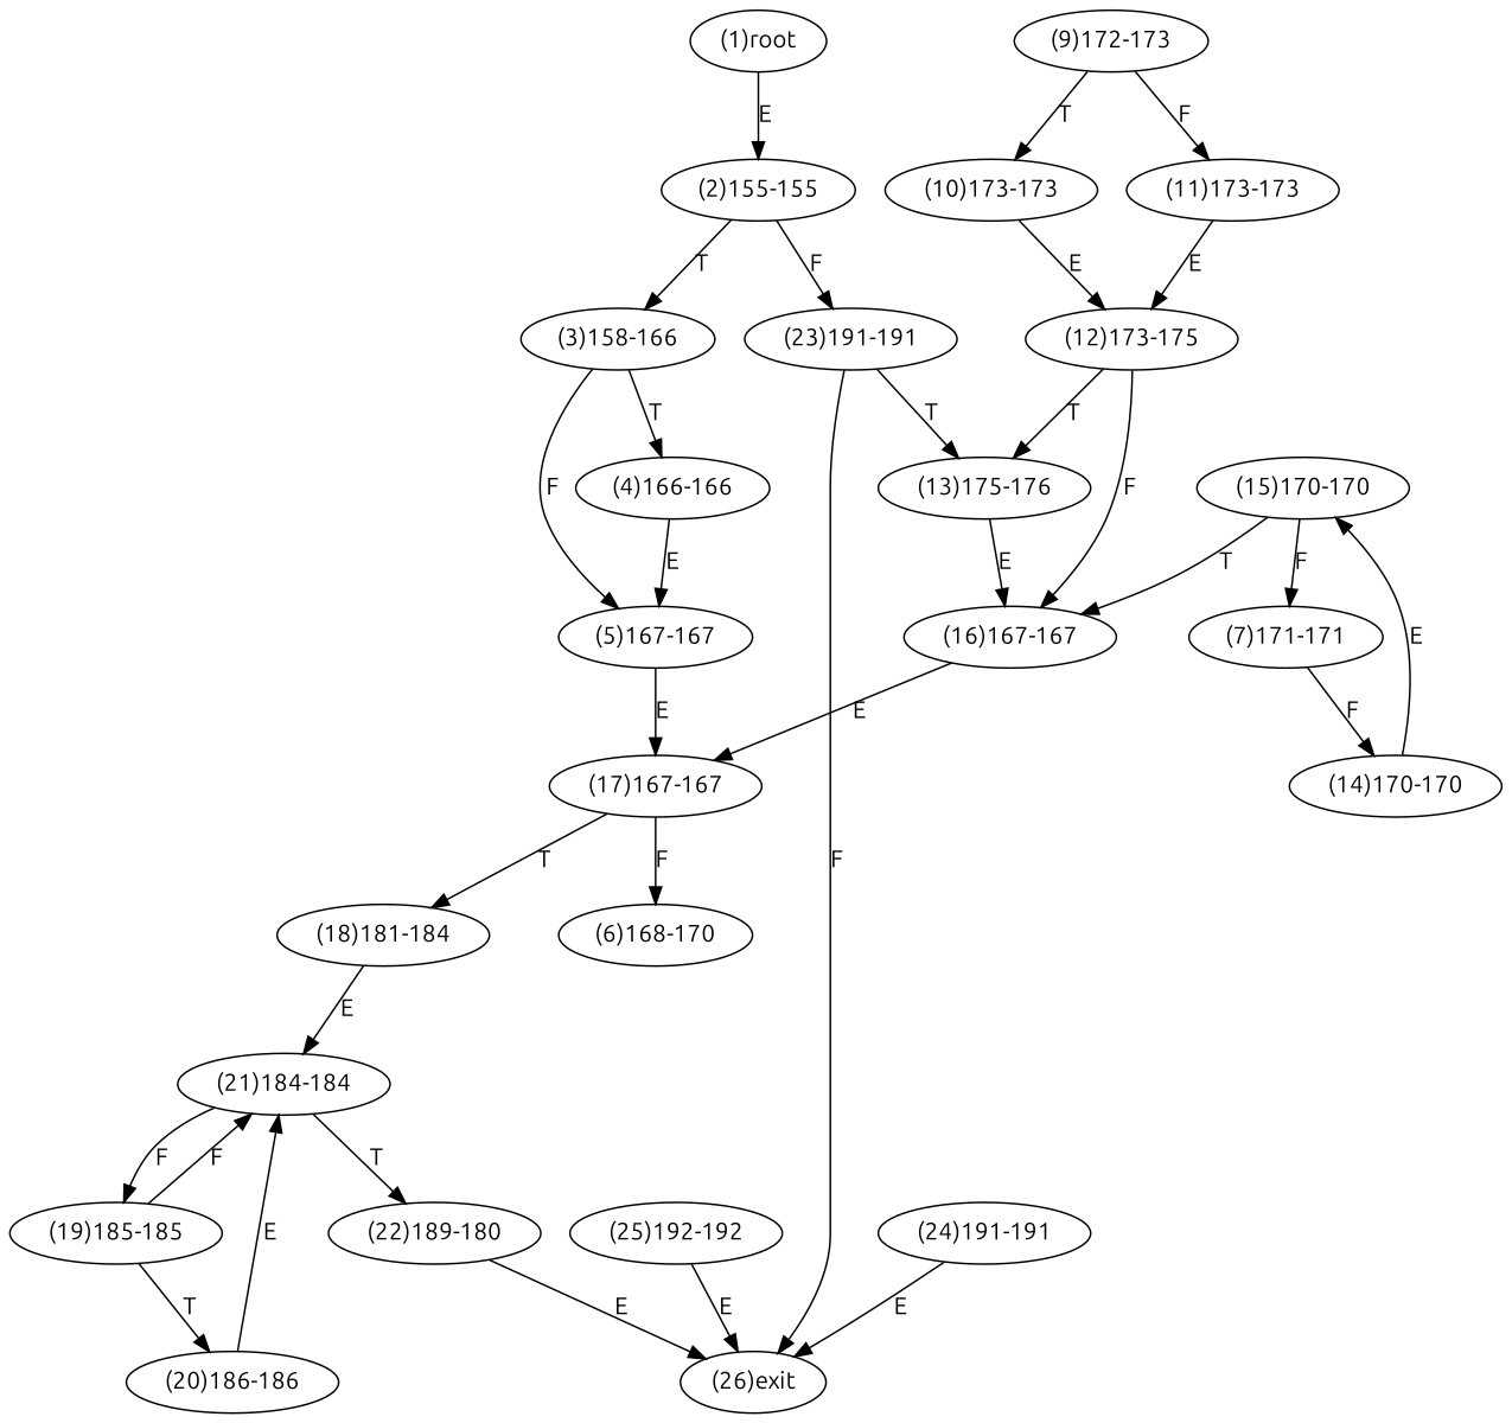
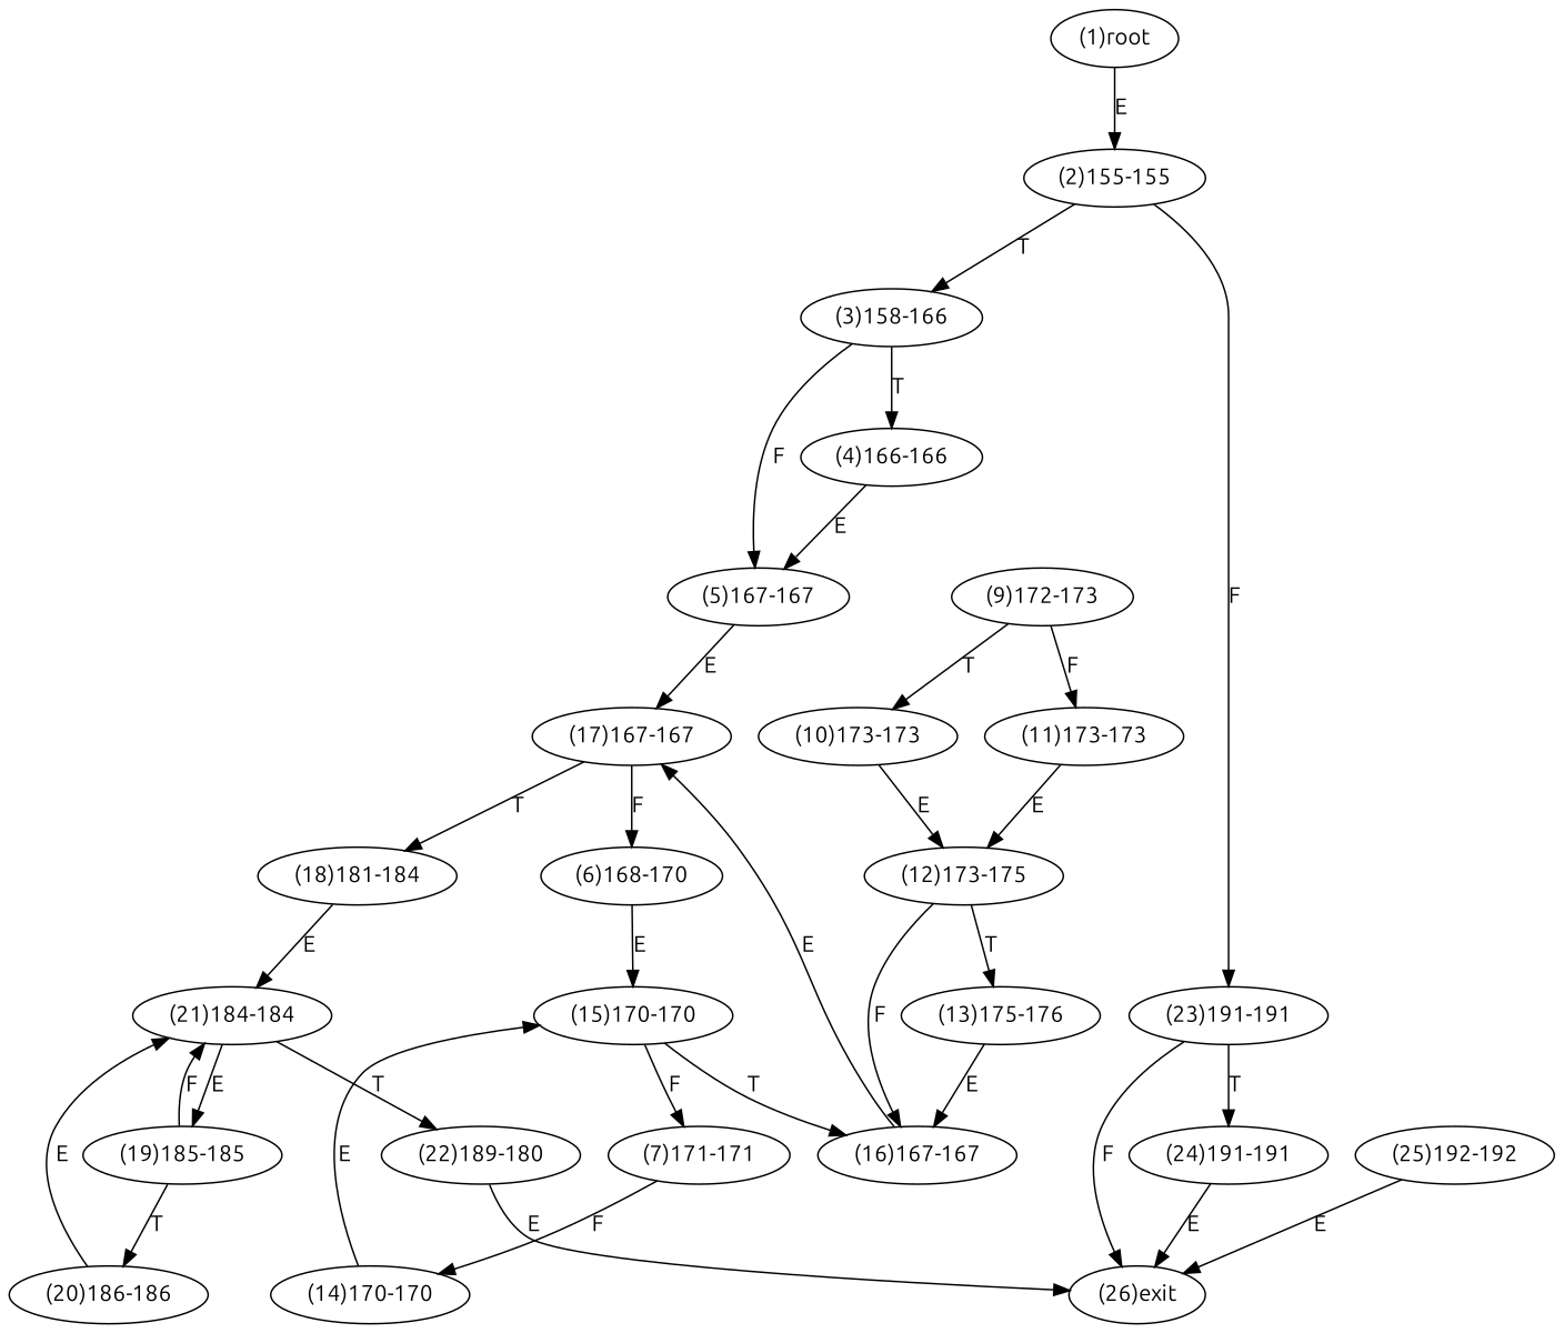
  digraph {
    fontname=Ubuntu
    node [fontname=Ubuntu]
    edge [fontname=Ubuntu]
    n1 [label="(1)root"]
    n2 [label="(2)155-155"]
    n3 [label="(3)158-166"]
    n4 [label="(23)191-191"]
    n5 [label="(4)166-166"]
    n6 [label="(5)167-167"]
    n7 [label="(24)191-191"]
    n8 [label="(26)exit"]
    n9 [label="(17)167-167"]
    n10 [label="(6)168-170"]
    n11 [label="(18)181-184"]
    n12 [label="(15)170-170"]
    n13 [label="(7)171-171"]
    n14 [label="(16)167-167"]
    n15 [label="(14)170-170"]
    n16 [label="(9)172-173"]
    n17 [label="(10)173-173"]
    n18 [label="(11)173-173"]
    n19 [label="(12)173-175"]
    n20 [label="(13)175-176"]
    n21 [label="(21)184-184"]
    n22 [label="(19)185-185"]
    n23 [label="(20)186-186"]
    n24 [label="(22)189-180"]
    n25 [label="(25)192-192"]
    n1 -> n2 [label=E]
    n2 -> n3 [label=T]
    n2 -> n4 [label=F]
    n3 -> n5 [label=T]
    n3 -> n6 [label=F]
-   n4 -> n20 [label=T]
+   n4 -> n7 [label=T]
    n4 -> n8 [label=F]
    n5 -> n6 [label=E]
    n6 -> n9 [label=E]
    n7 -> n8 [label=E]
    n9 -> n10 [label=F]
    n9 -> n11 [label=T]
+   n10 -> n12 [label=E]
    n11 -> n21 [label=E]
    n12 -> n13 [label=F]
    n12 -> n14 [label=T]
    n13 -> n15 [label=F]
    n14 -> n9 [label=E]
    n15 -> n12 [label=E]
    n16 -> n17 [label=T]
    n16 -> n18 [label=F]
    n17 -> n19 [label=E]
    n18 -> n19 [label=E]
    n19 -> n14 [label=F]
    n19 -> n20 [label=T]
    n20 -> n14 [label=E]
-   n21 -> n22 [label=F]
+   n21 -> n22 [label=E]
    n21 -> n24 [label=T]
    n22 -> n21 [label=F]
    n22 -> n23 [label=T]
    n23 -> n21 [label=E]
    n24 -> n8 [label=E]
    n25 -> n8 [label=E]
  }
